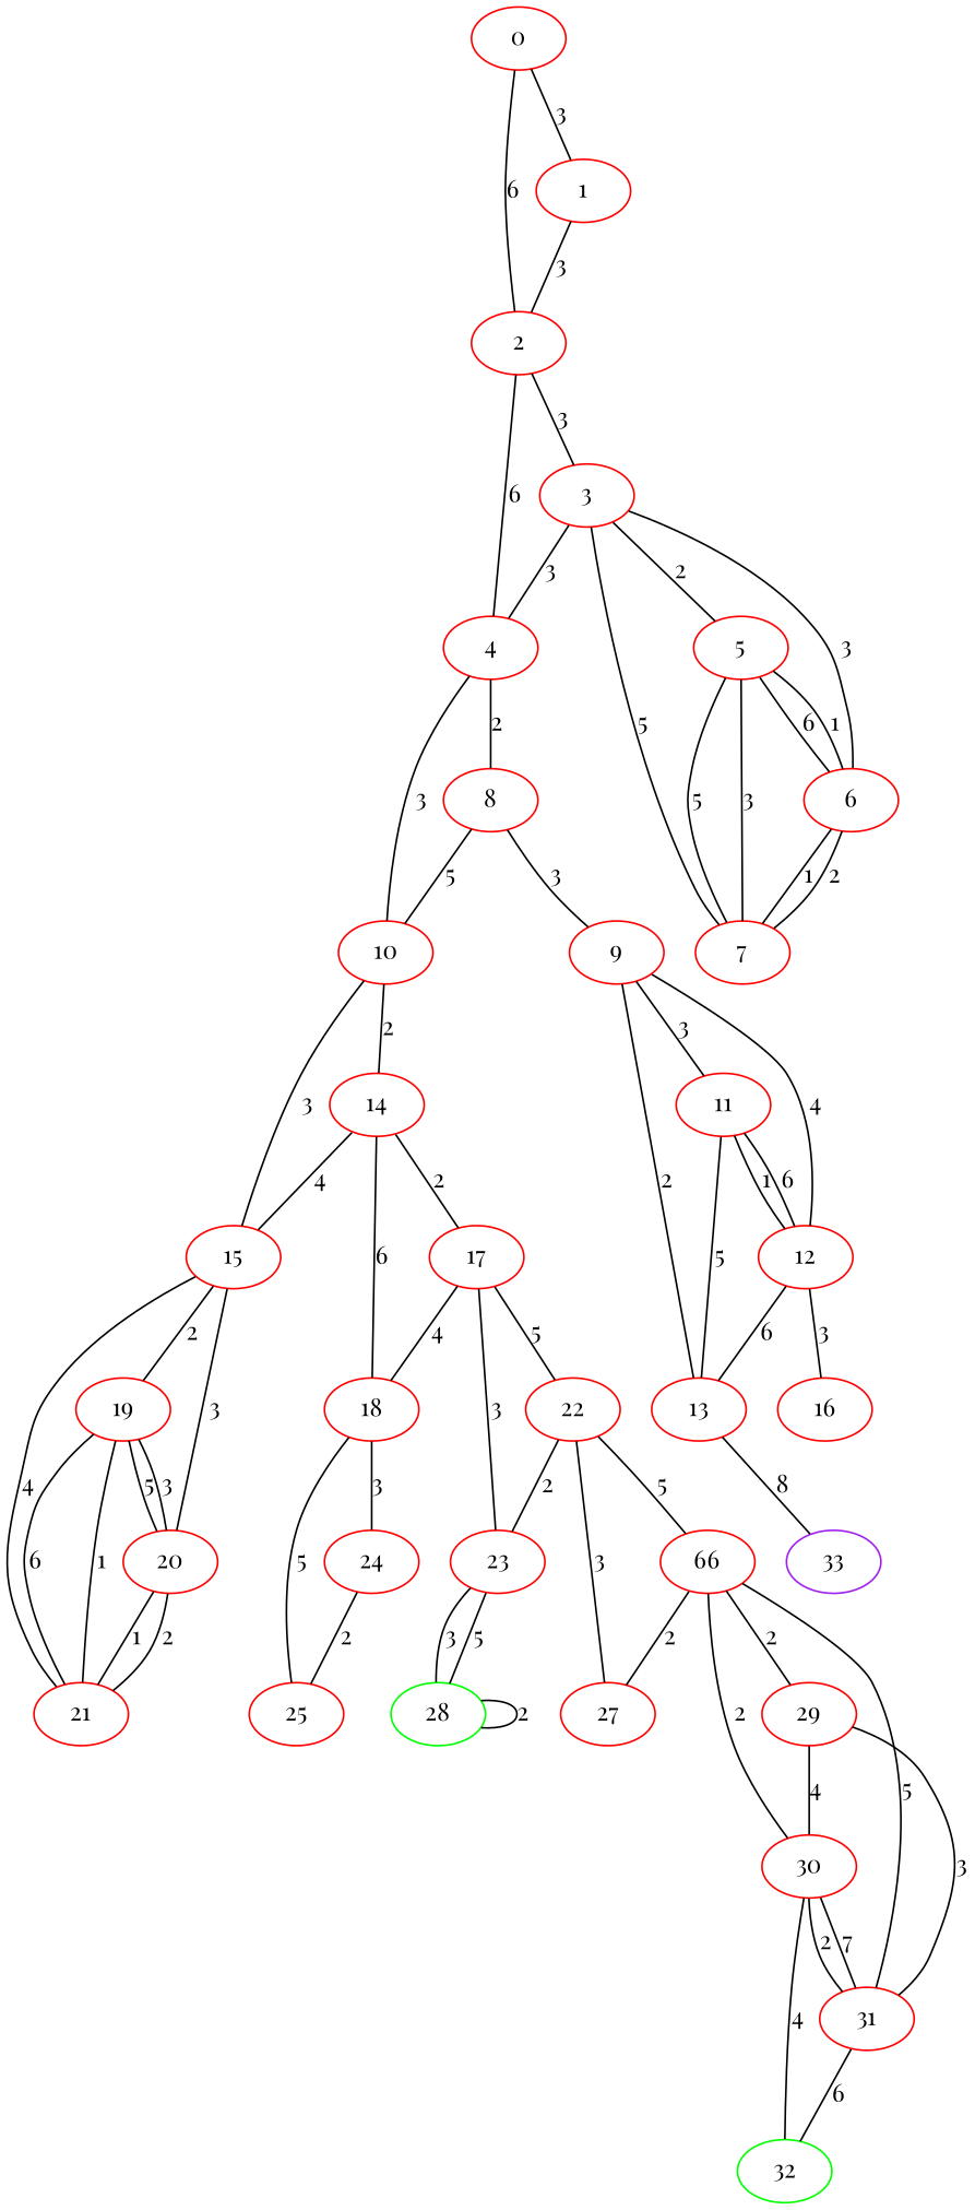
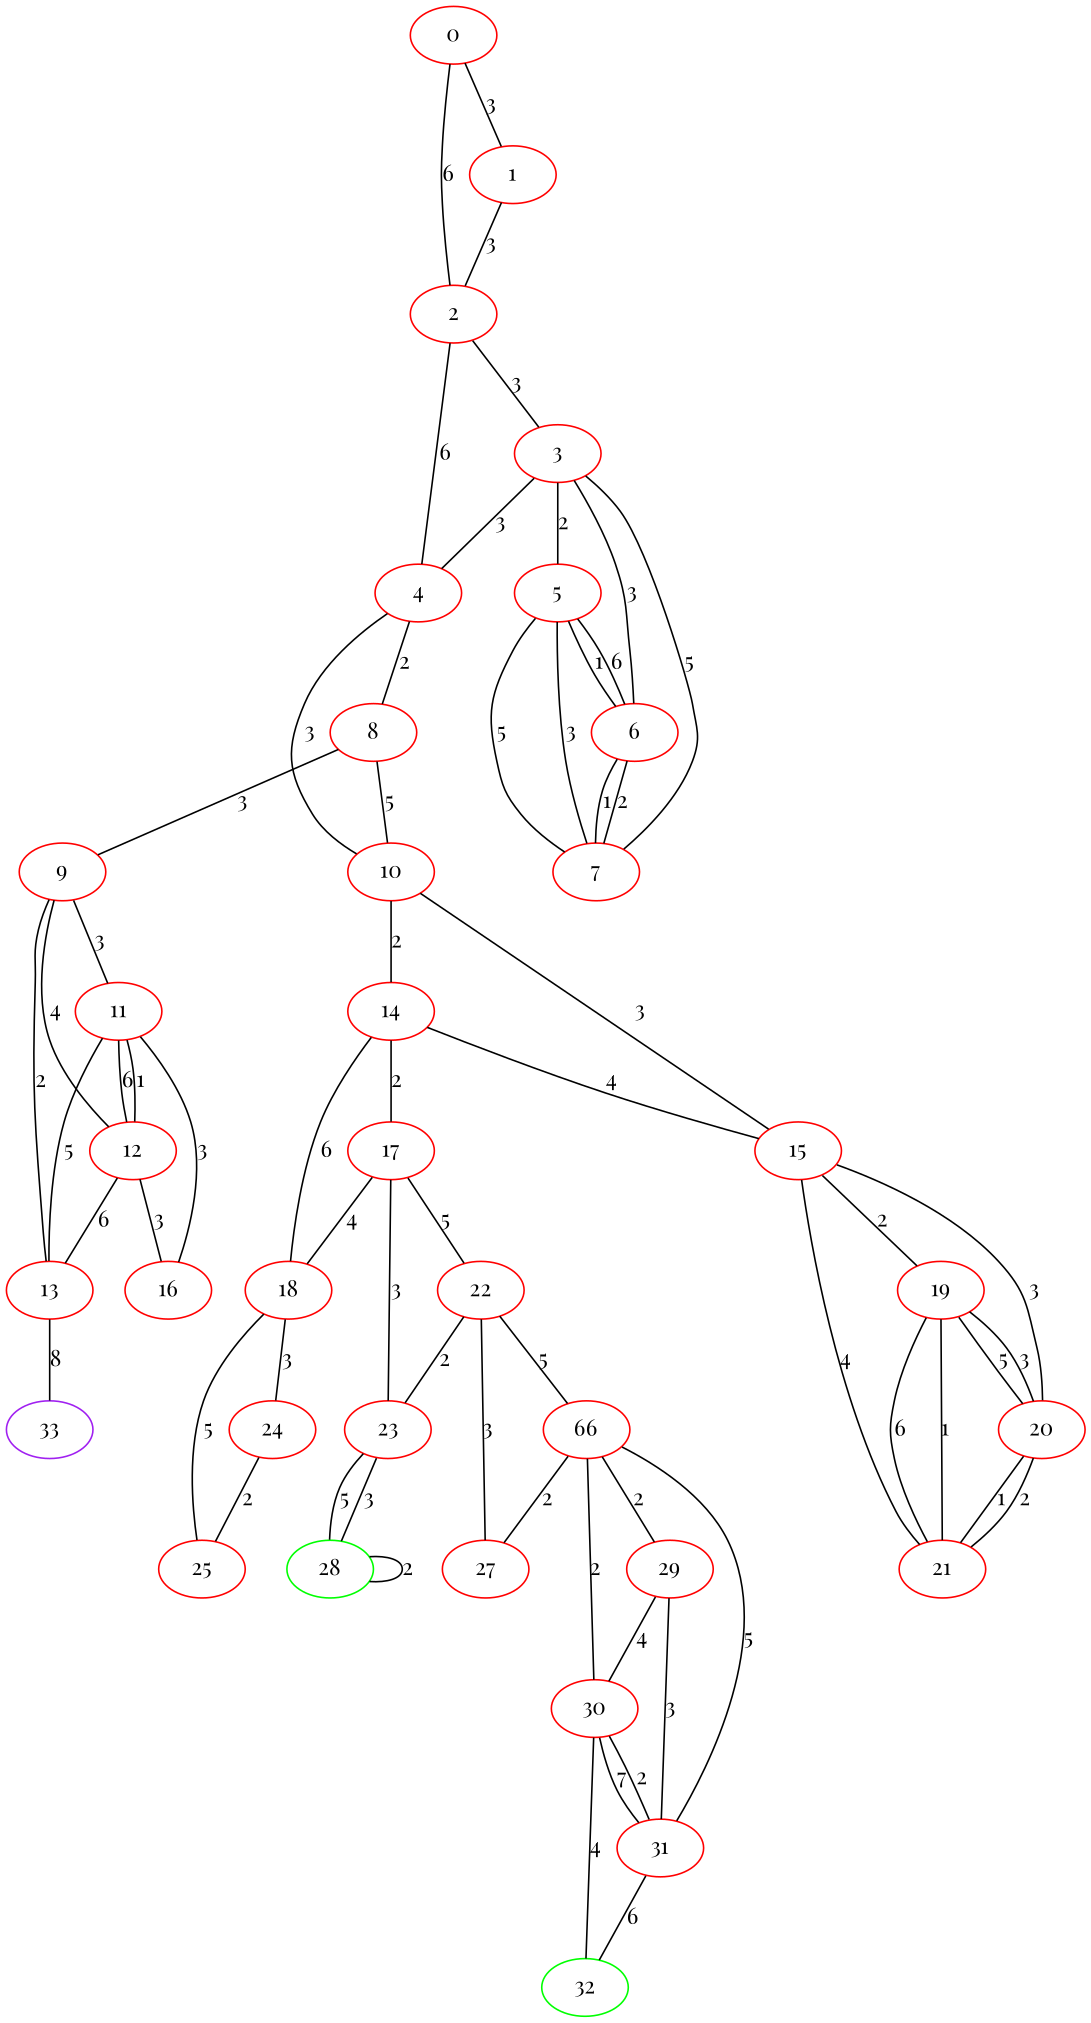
  graph {
    fontname="Playfair Display"
    node [color=red fontname="Playfair Display" weight=1]
    edge [fontname="Playfair Display"]
    0
    1
    2
    3
    4
    5
    6
    7
    8
    10
    9
    14
    15
    11
    12
    13
    16
    33 [color=purple weight=4]
    17
    18
    19
    20
    21
    22
    23
    24
    25
    n28 [label=66]
    27
    28 [color=green weight=2]
    29
    30
    31
    32 [color=green weight=2]
    0 -- 1 [label=3]
    0 -- 2 [label=6]
    1 -- 2 [label=3]
    2 -- 3 [label=3]
    2 -- 4 [label=6]
    3 -- 4 [label=3]
    3 -- 5 [label=2]
    3 -- 6 [label=3]
    3 -- 7 [label=5]
    4 -- 8 [label=2]
    4 -- 10 [label=3]
    5 -- 6 [label=6]
    5 -- 6 [label=1]
    5 -- 7 [label=5]
    5 -- 7 [label=3]
    6 -- 7 [label=1]
    6 -- 7 [label=2]
    8 -- 10 [label=5]
    8 -- 9 [label=3]
    10 -- 14 [label=2]
    10 -- 15 [label=3]
    9 -- 11 [label=3]
    9 -- 12 [label=4]
    9 -- 13 [label=2]
    14 -- 15 [label=4]
    14 -- 17 [label=2]
    14 -- 18 [label=6]
    15 -- 19 [label=2]
    15 -- 20 [label=3]
    15 -- 21 [label=4]
    11 -- 12 [label=1]
    11 -- 12 [label=6]
    11 -- 13 [label=5]
+   11 -- 16 [label=3]
    12 -- 13 [label=6]
    12 -- 16 [label=3]
    13 -- 33 [label=8]
    17 -- 18 [label=4]
    17 -- 22 [label=5]
    17 -- 23 [label=3]
    18 -- 24 [label=3]
    18 -- 25 [label=5]
    19 -- 20 [label=5]
    19 -- 20 [label=3]
    19 -- 21 [label=6]
    19 -- 21 [label=1]
    20 -- 21 [label=1]
    20 -- 21 [label=2]
    22 -- 23 [label=2]
    22 -- n28 [label=5]
    22 -- 27 [label=3]
    23 -- 28 [label=3]
    23 -- 28 [label=5]
    24 -- 25 [label=2]
    n28 -- 27 [label=2]
    n28 -- 29 [label=2]
    n28 -- 30 [label=2]
    n28 -- 31 [label=5]
    28 -- 28 [label=2]
    29 -- 30 [label=4]
    29 -- 31 [label=3]
    30 -- 31 [label=2]
    30 -- 31 [label=7]
    30 -- 32 [label=4]
    31 -- 32 [label=6]
  }
